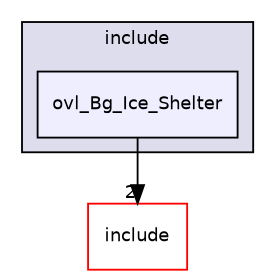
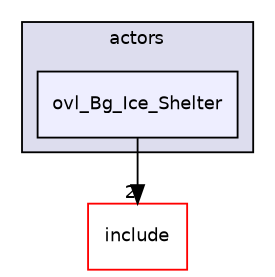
  digraph {
    compound=true
    node [fontname=Helvetica fontsize=10 shape=box style=filled]
    n1 [fillcolor="#eeeeff" label=ovl_Bg_Ice_Shelter pencolor=black]
    n2 [color=red fillcolor=white label=include]
    subgraph cluster_1 {
      bgcolor="#ddddee"
      fontname=Helvetica
      fontsize=10
-     label=include
+     label=actors
      pencolor=black
      n1
    }
    n1 -> n2 [headlabel=2 labeldistance=1.5 labelfontname=Helvetica labelfontsize=10]
  }
